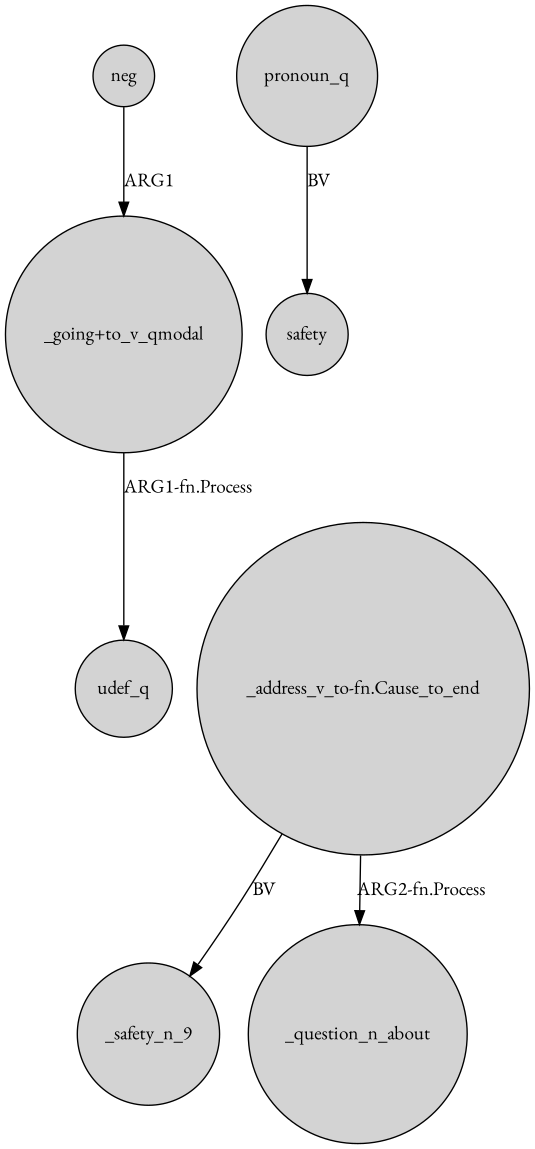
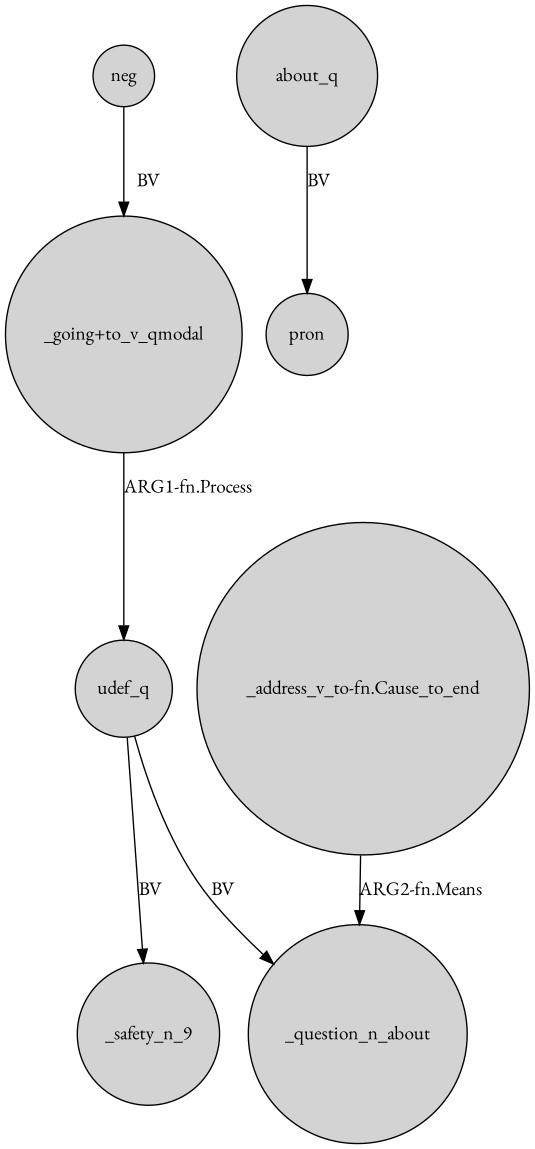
  digraph {
    fontname="EB Garamond"
    node [fontname="EB Garamond" shape=circle style=filled]
    edge [fontname="EB Garamond"]
    n1 [label=_safety_n_9]
    udef_q
    _question_n_about
    neg
    "_going+to_v_qmodal"
    "_address_v_to-fn.Cause_to_end"
-   pronoun_q
-   pron [label=safety]
-   "_address_v_to-fn.Cause_to_end" -> n1 [label=BV]
-   neg -> "_going+to_v_qmodal" [label=ARG1]
+   pronoun_q [label=about_q]
+   pron
+   udef_q -> n1 [label=BV]
+   udef_q -> _question_n_about [label=BV]
+   neg -> "_going+to_v_qmodal" [label=BV]
    "_going+to_v_qmodal" -> udef_q [label="ARG1-fn.Process"]
-   "_address_v_to-fn.Cause_to_end" -> _question_n_about [label="ARG2-fn.Process"]
+   "_address_v_to-fn.Cause_to_end" -> _question_n_about [label="ARG2-fn.Means"]
    pronoun_q -> pron [label=BV]
  }
